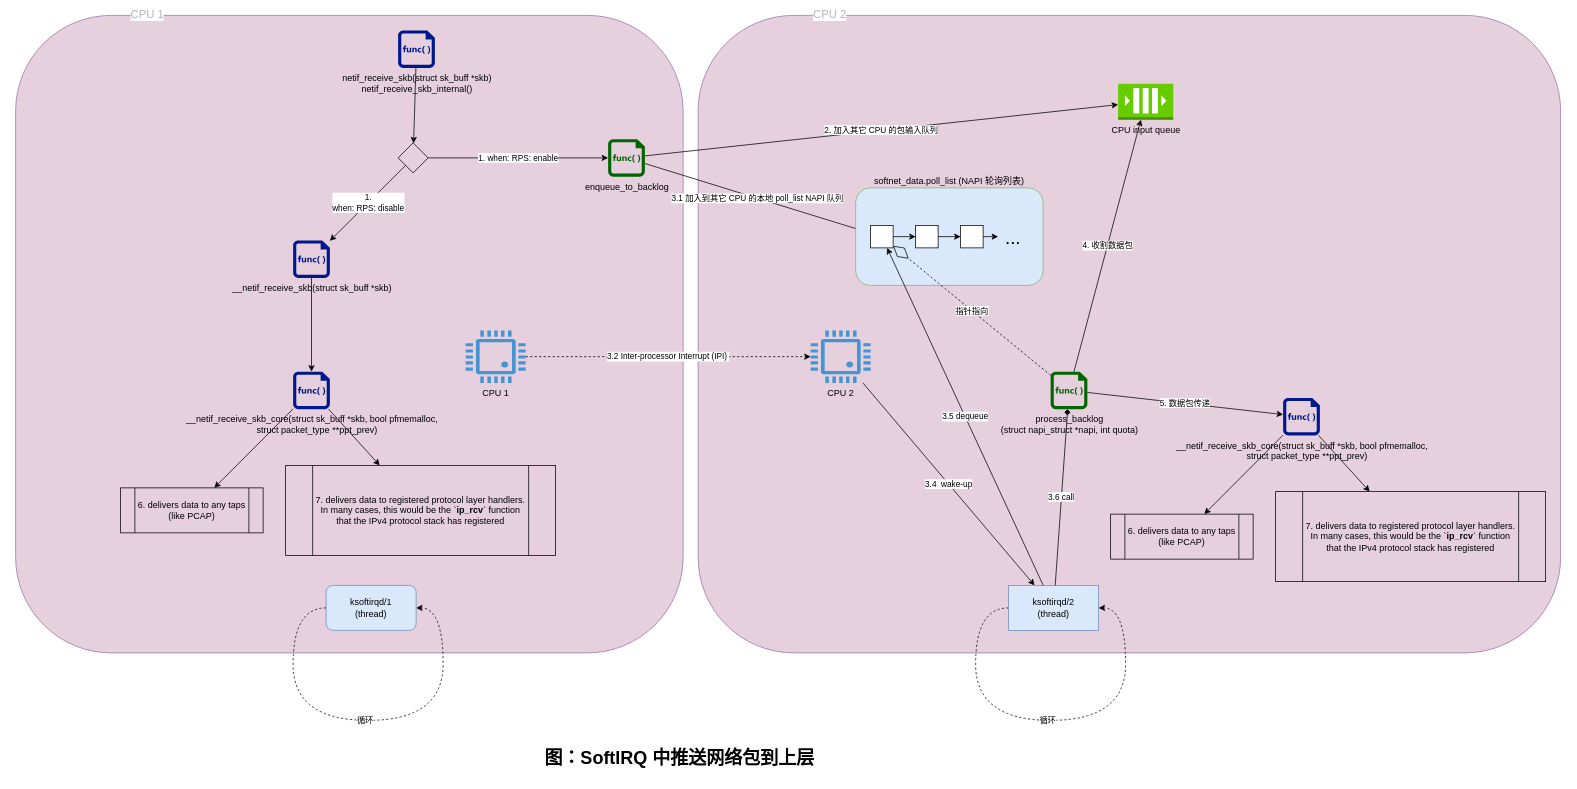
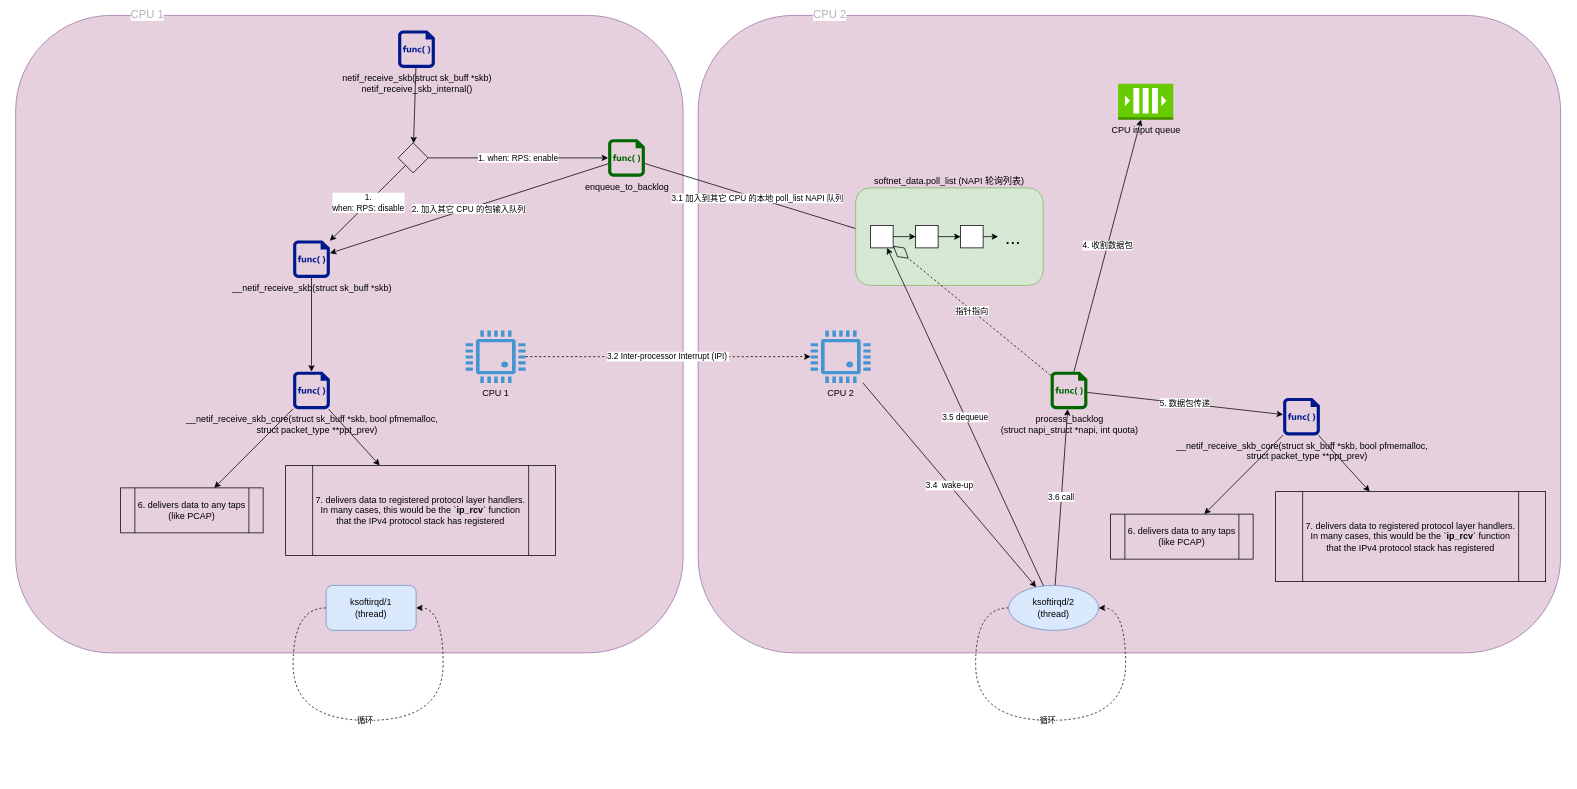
  <mxCell id="0" />
  <mxCell id="1" value="CPU" style="locked=1;" parent="0" />
  <mxCell id="2" value="CPU 1" style="rounded=1;whiteSpace=wrap;html=1;shadow=0;labelBackgroundColor=default;sketch=0;fontFamily=Helvetica;fontSize=15;strokeColor=#9673a6;fillColor=#E6D0DE;align=right;fontColor=#B3B3B3;labelPosition=left;verticalLabelPosition=top;verticalAlign=bottom;spacingBottom=-10;spacingRight=-200;" vertex="1" parent="1"><mxGeometry x="20" y="20" width="890" height="850" as="geometry" /></mxCell>
  <mxCell id="3" value="CPU 2" style="rounded=1;whiteSpace=wrap;html=1;shadow=0;labelBackgroundColor=default;sketch=0;fontFamily=Helvetica;fontSize=15;strokeColor=#9673a6;fillColor=#E6D0DE;align=right;fontColor=#B3B3B3;labelPosition=left;verticalLabelPosition=top;verticalAlign=bottom;spacingBottom=-10;spacingRight=-200;" vertex="1" parent="1"><mxGeometry x="930" y="20" width="1150" height="850" as="geometry" /></mxCell>
  <mxCell id="4" style="" parent="0" />
  <mxCell id="5" value="netif_receive_skb(struct sk_buff *skb)&lt;br&gt;netif_receive_skb_internal()" style="sketch=0;aspect=fixed;pointerEvents=1;shadow=0;dashed=0;html=1;strokeColor=none;labelPosition=center;verticalLabelPosition=bottom;verticalAlign=top;align=center;fillColor=#00188D;shape=mxgraph.mscae.enterprise.code_file;labelBackgroundColor=none;" vertex="1" parent="4"><mxGeometry x="530" y="40" width="49" height="50" as="geometry" /></mxCell>
  <mxCell id="6" value="__netif_receive_skb(struct sk_buff *skb)" style="sketch=0;aspect=fixed;pointerEvents=1;shadow=0;dashed=0;html=1;strokeColor=none;labelPosition=center;verticalLabelPosition=bottom;verticalAlign=top;align=center;fillColor=#00188D;shape=mxgraph.mscae.enterprise.code_file;labelBackgroundColor=none;" vertex="1" parent="4"><mxGeometry x="390" y="320" width="49" height="50" as="geometry" /></mxCell>
  <mxCell id="7" value="enqueue_to_backlog" style="sketch=0;aspect=fixed;pointerEvents=1;shadow=0;dashed=0;html=1;strokeColor=none;labelPosition=center;verticalLabelPosition=bottom;verticalAlign=top;align=center;fillColor=#006600;shape=mxgraph.mscae.enterprise.code_file;labelBackgroundColor=none;" vertex="1" parent="4"><mxGeometry x="810" y="185" width="49" height="50" as="geometry" /></mxCell>
  <mxCell id="8" value="" style="rhombus;whiteSpace=wrap;html=1;fillColor=none;" vertex="1" parent="4"><mxGeometry x="530" y="190" width="40" height="40" as="geometry" /></mxCell>
  <mxCell id="9" value="" style="endArrow=classic;html=1;rounded=0;" edge="1" parent="4" source="5" target="8"><mxGeometry width="50" height="50" relative="1" as="geometry"><mxPoint x="390" y="290" as="sourcePoint" /><mxPoint x="440" y="240" as="targetPoint" /></mxGeometry></mxCell>
  <mxCell id="10" value="1.&lt;br&gt;when: RPS: disable" style="endArrow=classic;html=1;rounded=0;" edge="1" parent="4" source="8" target="6"><mxGeometry width="50" height="50" relative="1" as="geometry"><mxPoint x="439" y="132.68" as="sourcePoint" /><mxPoint x="548.383" y="211.617" as="targetPoint" /></mxGeometry></mxCell>
  <mxCell id="11" value="1. when: RPS: enable" style="endArrow=classic;html=1;rounded=0;" edge="1" parent="4" source="8" target="7"><mxGeometry width="50" height="50" relative="1" as="geometry"><mxPoint x="549.982" y="229.982" as="sourcePoint" /><mxPoint x="449" y="330.59" as="targetPoint" /></mxGeometry></mxCell>
  <mxCell id="12" value="&lt;div&gt;__netif_receive_skb_core(struct sk_buff *skb, bool pfmemalloc,&lt;/div&gt;&lt;div&gt;&lt;span&gt;&#09;&#09;&#09;&#09;&lt;/span&gt;&amp;nbsp; &amp;nbsp; struct packet_type **ppt_prev)&lt;/div&gt;" style="sketch=0;aspect=fixed;pointerEvents=1;shadow=0;dashed=0;html=1;strokeColor=none;labelPosition=center;verticalLabelPosition=bottom;verticalAlign=top;align=center;fillColor=#00188D;shape=mxgraph.mscae.enterprise.code_file;labelBackgroundColor=none;" vertex="1" parent="4"><mxGeometry x="390" y="495" width="49" height="50" as="geometry" /></mxCell>
  <mxCell id="13" value="" style="endArrow=classic;html=1;rounded=0;" edge="1" parent="4" source="6" target="12"><mxGeometry width="50" height="50" relative="1" as="geometry"><mxPoint x="620" y="460" as="sourcePoint" /><mxPoint x="670" y="410" as="targetPoint" /></mxGeometry></mxCell>
  <mxCell id="14" value="6. delivers data to any taps (like PCAP)" style="shape=process;whiteSpace=wrap;html=1;backgroundOutline=1;fillColor=none;" vertex="1" parent="4"><mxGeometry x="160" y="650" width="190" height="60" as="geometry" /></mxCell>
  <mxCell id="15" value="" style="endArrow=classic;html=1;rounded=0;" edge="1" parent="4" source="12" target="14"><mxGeometry width="50" height="50" relative="1" as="geometry"><mxPoint x="230" y="660" as="sourcePoint" /><mxPoint x="280" y="610" as="targetPoint" /></mxGeometry></mxCell>
  <mxCell id="16" value="7. delivers data to registered protocol layer handlers.&lt;br&gt;In many cases, this would be the `&lt;b&gt;ip_rcv&lt;/b&gt;` function that the IPv4 protocol stack has registered" style="shape=process;whiteSpace=wrap;html=1;backgroundOutline=1;fillColor=none;" vertex="1" parent="4"><mxGeometry x="380" y="620" width="360" height="120" as="geometry" /></mxCell>
  <mxCell id="17" value="" style="endArrow=classic;html=1;rounded=0;" edge="1" parent="4" source="12" target="16"><mxGeometry width="50" height="50" relative="1" as="geometry"><mxPoint x="411.511" y="555" as="sourcePoint" /><mxPoint x="320.587" y="730" as="targetPoint" /></mxGeometry></mxCell>
  <mxCell id="18" value="CPU input queue" style="outlineConnect=0;dashed=0;verticalLabelPosition=bottom;verticalAlign=top;align=center;html=1;shape=mxgraph.aws3.queue;fillColor=#66CC00;gradientColor=none;shadow=0;labelBackgroundColor=none;sketch=0;fontFamily=Helvetica;fontSize=12;fontColor=#000000;strokeColor=default;" vertex="1" parent="4"><mxGeometry x="1490" y="111" width="73.5" height="48" as="geometry" /></mxCell>
  <mxCell id="19" value="3.1 加入到其它 CPU 的本地 poll_list NAPI 队列" style="endArrow=classic;html=1;rounded=0;" edge="1" parent="4" source="7" target="25"><mxGeometry width="50" height="50" relative="1" as="geometry"><mxPoint x="670" y="400" as="sourcePoint" /><mxPoint x="920" y="-60" as="targetPoint" /></mxGeometry></mxCell>
  <mxCell id="20" value="CPU 2" style="pointerEvents=1;shadow=0;dashed=0;html=1;strokeColor=none;fillColor=#4495D1;labelPosition=center;verticalLabelPosition=bottom;verticalAlign=top;align=center;outlineConnect=0;shape=mxgraph.veeam.cpu;" vertex="1" parent="4"><mxGeometry x="1080" y="440" width="80" height="70" as="geometry" /></mxCell>
  <mxCell id="21" value="CPU 1" style="pointerEvents=1;shadow=0;dashed=0;html=1;strokeColor=none;fillColor=#4495D1;labelPosition=center;verticalLabelPosition=bottom;verticalAlign=top;align=center;outlineConnect=0;shape=mxgraph.veeam.cpu;" vertex="1" parent="4"><mxGeometry x="620" y="440" width="80" height="70" as="geometry" /></mxCell>
  <mxCell id="22" value="3.2 Inter-processor Interrupt (IPI)&amp;nbsp;" style="endArrow=classic;html=1;rounded=0;dashed=1;" edge="1" parent="4" source="21" target="20"><mxGeometry width="50" height="50" relative="1" as="geometry"><mxPoint x="820" y="490" as="sourcePoint" /><mxPoint x="870" y="440" as="targetPoint" /></mxGeometry></mxCell>
  <mxCell id="23" value="process_backlog&lt;br&gt;(struct napi_struct *napi, int quota)" style="sketch=0;aspect=fixed;pointerEvents=1;shadow=0;dashed=0;html=1;strokeColor=none;labelPosition=center;verticalLabelPosition=bottom;verticalAlign=top;align=center;fillColor=#006600;shape=mxgraph.mscae.enterprise.code_file;labelBackgroundColor=none;" vertex="1" parent="4"><mxGeometry x="1400" y="495" width="49" height="50" as="geometry" /></mxCell>
- <mxCell id="24" value="softnet_data.poll_list (NAPI 轮询列表)" style="rounded=1;whiteSpace=wrap;html=1;shadow=0;labelBackgroundColor=none;sketch=0;fontFamily=Helvetica;fontSize=12;strokeColor=#82b366;fillColor=#dae8fc;align=center;labelPosition=center;verticalLabelPosition=top;verticalAlign=bottom;" vertex="1" parent="4"><mxGeometry x="1140" y="250" width="250" height="130" as="geometry" /></mxCell>
+ <mxCell id="24" value="softnet_data.poll_list (NAPI 轮询列表)" style="rounded=1;whiteSpace=wrap;html=1;shadow=0;labelBackgroundColor=none;sketch=0;fontFamily=Helvetica;fontSize=12;strokeColor=#82b366;fillColor=#d5e8d4;align=center;labelPosition=center;verticalLabelPosition=top;verticalAlign=bottom;" vertex="1" parent="4"><mxGeometry x="1140" y="250" width="250" height="130" as="geometry" /></mxCell>
  <mxCell id="25" value="" style="rounded=0;whiteSpace=wrap;html=1;" vertex="1" parent="4"><mxGeometry x="1160" y="300" width="30" height="30" as="geometry" /></mxCell>
  <mxCell id="26" value="" style="endArrow=classic;html=1;rounded=0;" edge="1" parent="4" source="25" target="27"><mxGeometry width="50" height="50" relative="1" as="geometry"><mxPoint x="1230" y="440" as="sourcePoint" /><mxPoint x="1220" y="315" as="targetPoint" /></mxGeometry></mxCell>
  <mxCell id="27" value="" style="rounded=0;whiteSpace=wrap;html=1;" vertex="1" parent="4"><mxGeometry x="1220" y="300" width="30" height="30" as="geometry" /></mxCell>
  <mxCell id="28" value="" style="endArrow=classic;html=1;rounded=0;" edge="1" parent="4" source="27" target="29"><mxGeometry width="50" height="50" relative="1" as="geometry"><mxPoint x="1290" y="440" as="sourcePoint" /><mxPoint x="1280" y="315" as="targetPoint" /></mxGeometry></mxCell>
  <mxCell id="29" value="" style="rounded=0;whiteSpace=wrap;html=1;" vertex="1" parent="4"><mxGeometry x="1280" y="300" width="30" height="30" as="geometry" /></mxCell>
  <mxCell id="30" value="" style="endArrow=classic;html=1;rounded=0;" edge="1" parent="4" source="29" target="31"><mxGeometry width="50" height="50" relative="1" as="geometry"><mxPoint x="1350" y="440" as="sourcePoint" /><mxPoint x="1340" y="315" as="targetPoint" /></mxGeometry></mxCell>
  <mxCell id="31" value="..." style="text;html=1;strokeColor=none;fillColor=none;align=center;verticalAlign=middle;whiteSpace=wrap;rounded=0;fontSize=25;" vertex="1" parent="4"><mxGeometry x="1330" y="300" width="40" height="30" as="geometry" /></mxCell>
- <mxCell id="32" value="2. 加入其它 CPU 的包输入队列" style="endArrow=classic;html=1;rounded=0;" edge="1" parent="4" source="7" target="18"><mxGeometry width="50" height="50" relative="1" as="geometry"><mxPoint x="870" y="40" as="sourcePoint" /><mxPoint x="1080" y="-60" as="targetPoint" /></mxGeometry></mxCell>
+ <mxCell id="32" value="2. 加入其它 CPU 的包输入队列" style="endArrow=classic;html=1;rounded=0;" edge="1" parent="4" source="7" target="6"><mxGeometry width="50" height="50" relative="1" as="geometry"><mxPoint x="870" y="40" as="sourcePoint" /><mxPoint x="1080" y="-60" as="targetPoint" /></mxGeometry></mxCell>
  <mxCell id="33" value="指针指向" style="endArrow=diamondThin;endFill=0;endSize=24;html=1;rounded=0;dashed=1;" edge="1" parent="4" source="23" target="25"><mxGeometry width="160" relative="1" as="geometry"><mxPoint x="1310" y="-90" as="sourcePoint" /><mxPoint x="1470" y="-90" as="targetPoint" /></mxGeometry></mxCell>
  <mxCell id="34" value="4. 收割数据包" style="endArrow=classic;html=1;rounded=0;" edge="1" parent="4" source="23" target="18"><mxGeometry width="50" height="50" relative="1" as="geometry"><mxPoint x="1290" y="-10" as="sourcePoint" /><mxPoint x="1340" y="-60" as="targetPoint" /></mxGeometry></mxCell>
  <mxCell id="35" value="循环" style="curved=1;endArrow=classic;html=1;rounded=0;edgeStyle=orthogonalEdgeStyle;entryX=1;entryY=0.5;entryDx=0;entryDy=0;exitX=0;exitY=0.5;exitDx=0;exitDy=0;dashed=1;" edge="1" parent="4" source="36" target="36"><mxGeometry width="50" height="50" relative="1" as="geometry"><mxPoint x="1360" y="960" as="sourcePoint" /><mxPoint x="1410" y="910" as="targetPoint" /><Array as="points"><mxPoint x="1300" y="810" /><mxPoint x="1300" y="960" /><mxPoint x="1500" y="960" /><mxPoint x="1500" y="810" /></Array></mxGeometry></mxCell>
- <mxCell id="36" value="ksoftirqd/2&lt;br&gt;(thread)" style="rounded=0;whiteSpace=wrap;html=1;fillColor=#dae8fc;strokeColor=#6c8ebf;" vertex="1" parent="4"><mxGeometry x="1344" y="780" width="120" height="60" as="geometry" /></mxCell>
+ <mxCell id="36" value="ksoftirqd/2&lt;br&gt;(thread)" style="ellipse;whiteSpace=wrap;html=1;fillColor=#dae8fc;strokeColor=#6c8ebf;" vertex="1" parent="4"><mxGeometry x="1344" y="780" width="120" height="60" as="geometry" /></mxCell>
  <mxCell id="37" value="循环" style="curved=1;endArrow=classic;html=1;rounded=0;edgeStyle=orthogonalEdgeStyle;entryX=1;entryY=0.5;entryDx=0;entryDy=0;exitX=0;exitY=0.5;exitDx=0;exitDy=0;dashed=1;" edge="1" source="38" target="38" parent="4"><mxGeometry width="50" height="50" relative="1" as="geometry"><mxPoint x="450" y="960" as="sourcePoint" /><mxPoint x="500" y="910" as="targetPoint" /><Array as="points"><mxPoint x="390" y="810" /><mxPoint x="390" y="960" /><mxPoint x="590" y="960" /><mxPoint x="590" y="810" /></Array></mxGeometry></mxCell>
  <mxCell id="38" value="ksoftirqd/1&lt;br&gt;(thread)" style="whiteSpace=wrap;html=1;fillColor=#dae8fc;strokeColor=#6c8ebf;rounded=1;" vertex="1" parent="4"><mxGeometry x="434" y="780" width="120" height="60" as="geometry" /></mxCell>
  <mxCell id="39" value="3.4&amp;nbsp; wake-up" style="endArrow=classic;html=1;rounded=0;" edge="1" parent="4" source="20" target="36"><mxGeometry width="50" height="50" relative="1" as="geometry"><mxPoint x="1130" y="930" as="sourcePoint" /><mxPoint x="1180" y="880" as="targetPoint" /></mxGeometry></mxCell>
- <mxCell id="40" value="3.6 call" style="endArrow=diamond;html=1;rounded=0;" edge="1" parent="4" source="36" target="23"><mxGeometry width="50" height="50" relative="1" as="geometry"><mxPoint x="1580" y="930" as="sourcePoint" /><mxPoint x="1630" y="880" as="targetPoint" /></mxGeometry></mxCell>
+ <mxCell id="40" value="3.6 call" style="endArrow=classic;html=1;rounded=0;" edge="1" parent="4" source="36" target="23"><mxGeometry width="50" height="50" relative="1" as="geometry"><mxPoint x="1580" y="930" as="sourcePoint" /><mxPoint x="1630" y="880" as="targetPoint" /></mxGeometry></mxCell>
  <mxCell id="41" value="3.5 dequeue" style="endArrow=classic;html=1;rounded=0;" edge="1" parent="4" source="36" target="25"><mxGeometry width="50" height="50" relative="1" as="geometry"><mxPoint x="1416.121" y="790" as="sourcePoint" /><mxPoint x="1432.733" y="555" as="targetPoint" /></mxGeometry></mxCell>
  <mxCell id="42" value="" style="endArrow=classic;html=1;rounded=0;" edge="1" source="43" target="46" parent="4"><mxGeometry width="50" height="50" relative="1" as="geometry"><mxPoint x="1550" y="695" as="sourcePoint" /><mxPoint x="1600" y="645" as="targetPoint" /></mxGeometry></mxCell>
  <mxCell id="43" value="&lt;div&gt;__netif_receive_skb_core(struct sk_buff *skb, bool pfmemalloc,&lt;/div&gt;&lt;div&gt;&lt;span&gt;&#09;&#09;&#09;&#09;&lt;/span&gt;&amp;nbsp; &amp;nbsp; struct packet_type **ppt_prev)&lt;/div&gt;" style="sketch=0;aspect=fixed;pointerEvents=1;shadow=0;dashed=0;html=1;strokeColor=none;labelPosition=center;verticalLabelPosition=bottom;verticalAlign=top;align=center;fillColor=#00188D;shape=mxgraph.mscae.enterprise.code_file;labelBackgroundColor=none;" vertex="1" parent="4"><mxGeometry x="1710" y="530" width="49" height="50" as="geometry" /></mxCell>
  <mxCell id="44" value="" style="endArrow=classic;html=1;rounded=0;" edge="1" source="43" target="45" parent="4"><mxGeometry width="50" height="50" relative="1" as="geometry"><mxPoint x="1731.511" y="590" as="sourcePoint" /><mxPoint x="1640.587" y="765" as="targetPoint" /></mxGeometry></mxCell>
  <mxCell id="45" value="7. delivers data to registered protocol layer handlers.&lt;br&gt;In many cases, this would be the `&lt;b&gt;ip_rcv&lt;/b&gt;` function that the IPv4 protocol stack has registered" style="shape=process;whiteSpace=wrap;html=1;backgroundOutline=1;fillColor=none;" vertex="1" parent="4"><mxGeometry x="1700" y="655" width="360" height="120" as="geometry" /></mxCell>
  <mxCell id="46" value="6. delivers data to any taps (like PCAP)" style="shape=process;whiteSpace=wrap;html=1;backgroundOutline=1;fillColor=none;" vertex="1" parent="4"><mxGeometry x="1480" y="685" width="190" height="60" as="geometry" /></mxCell>
  <mxCell id="47" value="5. 数据包传递" style="endArrow=classic;html=1;rounded=0;" edge="1" parent="4" source="23" target="43"><mxGeometry width="50" height="50" relative="1" as="geometry"><mxPoint x="1560" y="570" as="sourcePoint" /><mxPoint x="1610" y="520" as="targetPoint" /></mxGeometry></mxCell>
- <mxCell id="48" value="图：SoftIRQ 中推送网络包到上层" style="text;strokeColor=none;fillColor=none;html=1;fontSize=24;fontStyle=1;verticalAlign=middle;align=center;shadow=1;labelBackgroundColor=none;sketch=0;fontFamily=Helvetica;fontColor=#000000;" vertex="1" parent="4"><mxGeometry x="700" y="990" width="410" height="40" as="geometry" /></mxCell>
